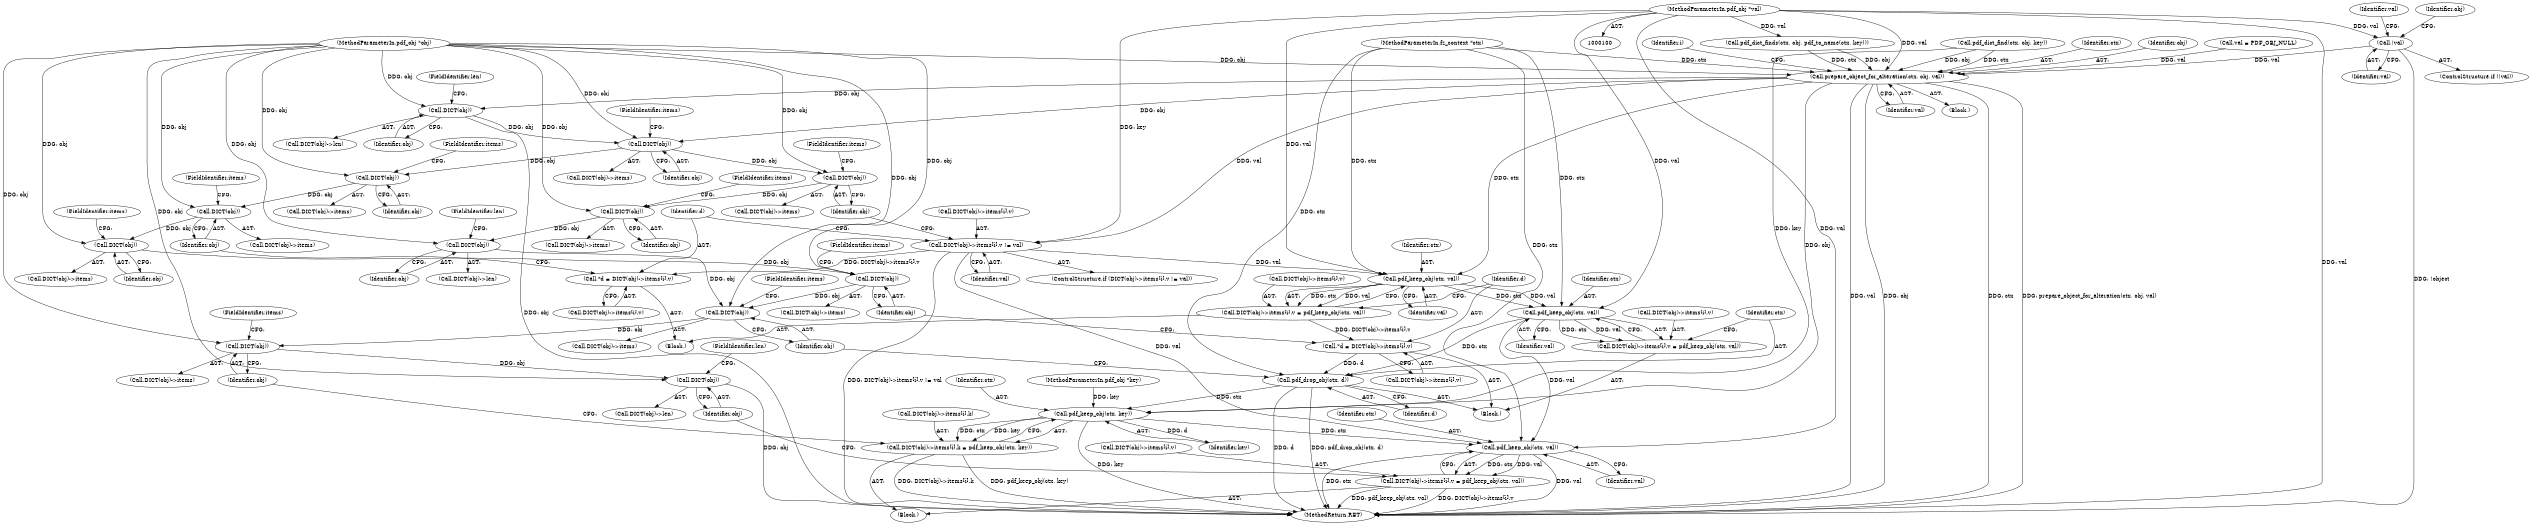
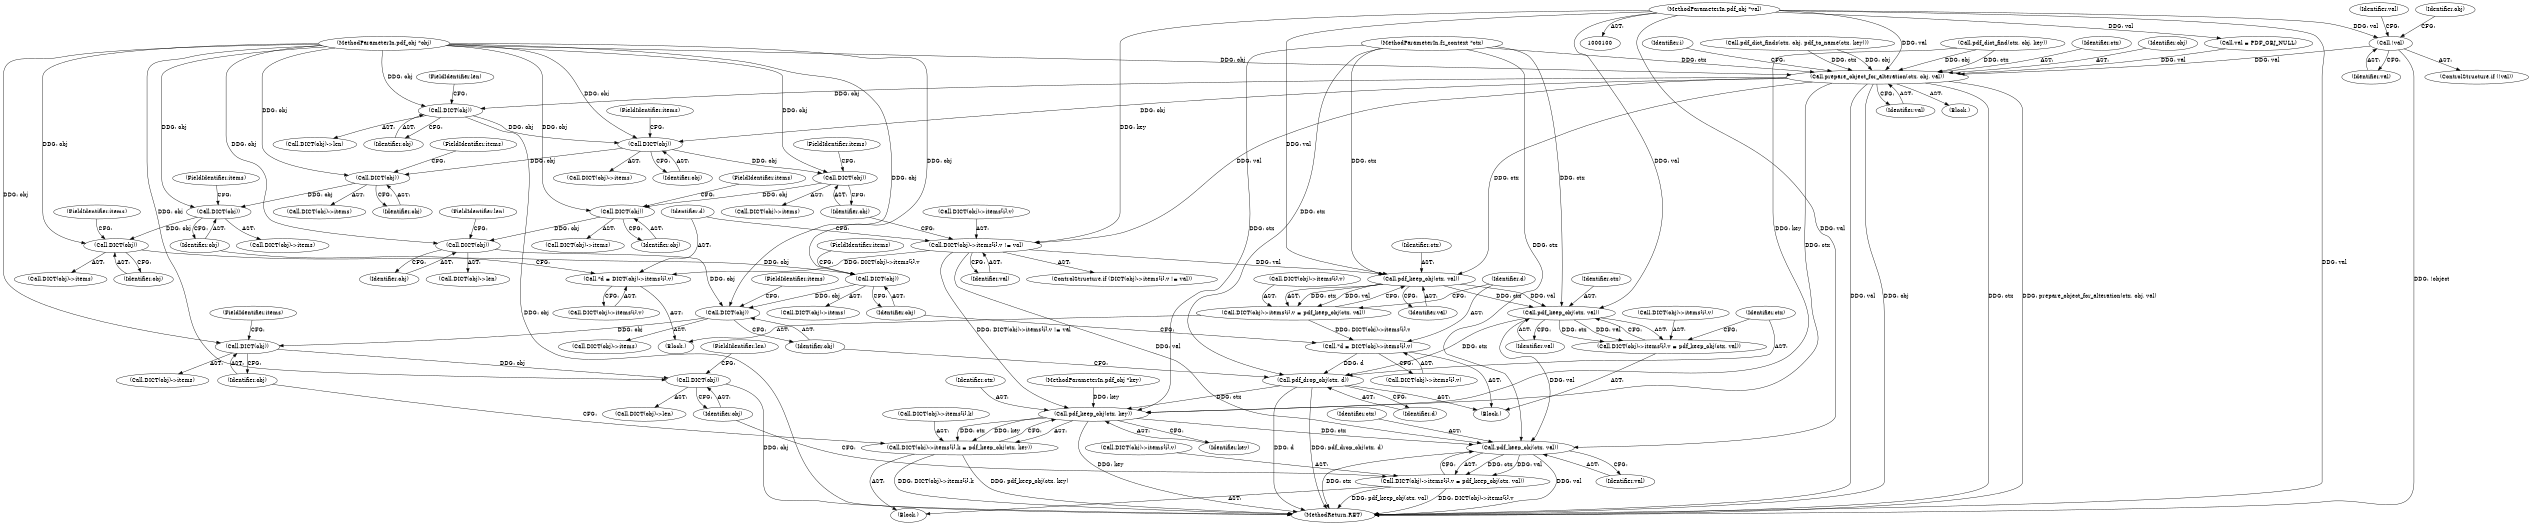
  digraph {
    n1 [label="(Call,!val)"]
    n2 [label="(Call,prepare_object_for_alteration(ctx, obj, val))"]
    n3 [label="(ControlStructure,if (!val))"]
    n4 [label="(Identifier,val)"]
    n5 [label="(MethodReturn,RET)"]
    n6 [label="(Call,DICT(obj)->items[i].v != val)"]
    n7 [label="(Call,pdf_keep_obj(ctx, val))"]
    n8 [label="(Call,DICT(obj))"]
    n9 [label="(Call,DICT(obj))"]
    n10 [label="(Call,pdf_keep_obj(ctx, key))"]
    n11 [label="(Identifier,val)"]
    n12 [label="(Block,)"]
    n13 [label="(MethodParameterIn,pdf_obj *val)"]
    n14 [label="(Call,pdf_keep_obj(ctx, val))"]
    n15 [label="(Call,pdf_keep_obj(ctx, val))"]
    n16 [label="(Call,val = PDF_OBJ_NULL)"]
    1000100
    n18 [label="(Call,*d = DICT(obj)->items[i].v)"]
    n19 [label="(ControlStructure,if (DICT(obj)->items[i].v != val))"]
    n20 [label="(Identifier,val)"]
    n21 [label="(Call,DICT(obj)->items[i].v = pdf_keep_obj(ctx, val))"]
    n22 [label="(Identifier,val)"]
    n23 [label="(Call,DICT(obj)->items[i].v = pdf_keep_obj(ctx, val))"]
    n24 [label="(Identifier,val)"]
    n25 [label="(Call,pdf_drop_obj(ctx, d))"]
    n26 [label="(Call,DICT(obj)->items[i].v = pdf_keep_obj(ctx, val))"]
    n27 [label="(Identifier,val)"]
    n28 [label="(Identifier,obj)"]
    n29 [label="(Call,DICT(obj)->len)"]
    n30 [label="(Call,DICT(obj))"]
    n31 [label="(Call,DICT(obj))"]
    n32 [label="(Identifier,obj)"]
    n33 [label="(Call,DICT(obj)->items)"]
    n34 [label="(Call,DICT(obj)->items[i].k = pdf_keep_obj(ctx, key))"]
    n35 [label="(Identifier,key)"]
    n36 [label="(Call,DICT(obj))"]
    n37 [label="(Call,DICT(obj)->items)"]
    n38 [label="(Identifier,obj)"]
    n39 [label="(Call,DICT(obj))"]
    n40 [label="(Identifier,obj)"]
    n41 [label="(Call,DICT(obj)->items)"]
    n42 [label="(Call,DICT(obj))"]
    n43 [label="(Identifier,obj)"]
    n44 [label="(Call,DICT(obj)->items)"]
    n45 [label="(Call,DICT(obj))"]
    n46 [label="(Identifier,obj)"]
    n47 [label="(Call,DICT(obj)->items)"]
    n48 [label="(Call,DICT(obj))"]
    n49 [label="(Call,DICT(obj)->items)"]
    n50 [label="(Identifier,obj)"]
    n51 [label="(Call,DICT(obj))"]
    n52 [label="(Call,DICT(obj)->items)"]
    n53 [label="(Identifier,obj)"]
    n54 [label="(Call,*d = DICT(obj)->items[i].v)"]
    n55 [label="(Call,DICT(obj))"]
    n56 [label="(Call,DICT(obj)->items)"]
    n57 [label="(Identifier,obj)"]
    n58 [label="(Call,DICT(obj)->len)"]
    n59 [label="(Identifier,obj)"]
    n60 [label="(Call,DICT(obj))"]
    n61 [label="(Call,DICT(obj)->items)"]
    n62 [label="(Identifier,obj)"]
    n63 [label="(Identifier,obj)"]
    n64 [label="(Call,DICT(obj)->len)"]
    n65 [label="(Block,)"]
    n66 [label="(Call,DICT(obj)->items[i].v)"]
    n67 [label="(Block,)"]
    n68 [label="(Call,DICT(obj)->items[i].v)"]
    n69 [label="(Identifier,d)"]
    n70 [label="(Block,)"]
    n71 [label="(Identifier,ctx)"]
    n72 [label="(Identifier,ctx)"]
    n73 [label="(Identifier,ctx)"]
    n74 [label="(FieldIdentifier,len)"]
    n75 [label="(FieldIdentifier,items)"]
    n76 [label="(Identifier,ctx)"]
    n77 [label="(FieldIdentifier,items)"]
    n78 [label="(Identifier,val)"]
    n79 [label="(MethodParameterIn,fz_context *ctx)"]
    n80 [label="(Identifier,d)"]
    n81 [label="(Call,pdf_dict_finds(ctx, obj, pdf_to_name(ctx, key)))"]
    n82 [label="(FieldIdentifier,items)"]
    n83 [label="(FieldIdentifier,len)"]
    n84 [label="(Call,DICT(obj)->items[i].v)"]
    n85 [label="(Call,DICT(obj)->items[i].v)"]
    n86 [label="(FieldIdentifier,items)"]
    n87 [label="(Identifier,ctx)"]
    n88 [label="(Identifier,obj)"]
    n89 [label="(Call,DICT(obj)->items[i].v)"]
    n90 [label="(Identifier,d)"]
    n91 [label="(Call,DICT(obj)->items[i].v)"]
    n92 [label="(FieldIdentifier,items)"]
    n93 [label="(FieldIdentifier,items)"]
    n94 [label="(Call,pdf_dict_find(ctx, obj, key))"]
    n95 [label="(FieldIdentifier,items)"]
    n96 [label="(Call,DICT(obj)->items[i].k)"]
    n97 [label="(Identifier,obj)"]
    n98 [label="(FieldIdentifier,items)"]
    n99 [label="(FieldIdentifier,len)"]
    n100 [label="(MethodParameterIn,pdf_obj *obj)"]
    n101 [label="(Identifier,ctx)"]
    n102 [label="(FieldIdentifier,items)"]
    n103 [label="(MethodParameterIn,pdf_obj *key)"]
    n104 [label="(Identifier,i)"]
    n1 -> n2 [label="DDG: val"]
    n1 -> n3 [label="AST: "]
    n1 -> n4 [label="CFG: "]
    n1 -> n5 [label="DDG: !object"]
    n2 -> n5 [label="DDG: val"]
    n2 -> n5 [label="DDG: obj"]
    n2 -> n5 [label="DDG: ctx"]
    n2 -> n5 [label="DDG: prepare_object_for_alteration(ctx, obj, val)"]
    n2 -> n6 [label="DDG: val"]
    n2 -> n7 [label="DDG: ctx"]
    n2 -> n8 [label="DDG: obj"]
    n2 -> n9 [label="DDG: obj"]
-   n2 -> n10 [label="DDG: obj"]
+   n2 -> n10 [label="DDG: ctx"]
    n2 -> n11 [label="CFG: "]
    n2 -> n12 [label="AST: "]
    n4 -> n1 [label="AST: "]
-   n6 -> n5 [label="DDG: DICT(obj)->items[i].v != val"]
+   n6 -> n10 [label="DDG: DICT(obj)->items[i].v != val"]
    n6 -> n7 [label="DDG: val"]
    n6 -> n14 [label="DDG: val"]
    n6 -> n18 [label="DDG: DICT(obj)->items[i].v"]
    n6 -> n19 [label="AST: "]
    n6 -> n20 [label="CFG: "]
    n7 -> n15 [label="DDG: ctx"]
    n7 -> n15 [label="DDG: val"]
    n7 -> n21 [label="AST: "]
    n7 -> n21 [label="DDG: ctx"]
    n7 -> n21 [label="DDG: val"]
    n7 -> n22 [label="CFG: "]
    n8 -> n5 [label="DDG: obj"]
    n8 -> n9 [label="DDG: obj"]
    n8 -> n28 [label="CFG: "]
    n8 -> n29 [label="AST: "]
    n9 -> n30 [label="DDG: obj"]
    n9 -> n31 [label="DDG: obj"]
    n9 -> n32 [label="CFG: "]
    n9 -> n33 [label="AST: "]
    n10 -> n5 [label="DDG: key"]
    n10 -> n14 [label="DDG: ctx"]
    n10 -> n34 [label="AST: "]
    n10 -> n34 [label="DDG: ctx"]
    n10 -> n34 [label="DDG: key"]
-   n10 -> n35 [label="DDG: d"]
+   n10 -> n35 [label="CFG: "]
    n11 -> n2 [label="AST: "]
    n13 -> n1 [label="DDG: val"]
    n13 -> n2 [label="DDG: val"]
    n13 -> n5 [label="DDG: val"]
    n13 -> n6 [label="DDG: key"]
    n13 -> n7 [label="DDG: val"]
    n13 -> n14 [label="DDG: val"]
    n13 -> n15 [label="DDG: val"]
-   n13 -> n81 [label="DDG: val"]
+   n13 -> n16 [label="DDG: val"]
    n13 -> 1000100 [label="AST: "]
    n14 -> n5 [label="DDG: val"]
    n14 -> n5 [label="DDG: ctx"]
    n14 -> n23 [label="AST: "]
    n14 -> n23 [label="DDG: ctx"]
    n14 -> n23 [label="DDG: val"]
    n14 -> n24 [label="CFG: "]
    n15 -> n14 [label="DDG: val"]
    n15 -> n25 [label="DDG: ctx"]
    n15 -> n26 [label="AST: "]
    n15 -> n26 [label="DDG: ctx"]
    n15 -> n26 [label="DDG: val"]
    n15 -> n27 [label="CFG: "]
    n16 -> n2 [label="DDG: val"]
    n18 -> n65 [label="AST: "]
    n18 -> n66 [label="CFG: "]
    n20 -> n6 [label="AST: "]
    n21 -> n7 [label="CFG: "]
    n21 -> n54 [label="DDG: DICT(obj)->items[i].v"]
    n21 -> n65 [label="AST: "]
    n22 -> n7 [label="AST: "]
    n23 -> n5 [label="DDG: pdf_keep_obj(ctx, val)"]
    n23 -> n5 [label="DDG: DICT(obj)->items[i].v"]
    n23 -> n14 [label="CFG: "]
    n23 -> n70 [label="AST: "]
    n24 -> n14 [label="AST: "]
    n25 -> n5 [label="DDG: pdf_drop_obj(ctx, d)"]
    n25 -> n5 [label="DDG: d"]
    n25 -> n10 [label="DDG: ctx"]
    n25 -> n67 [label="AST: "]
    n25 -> n69 [label="CFG: "]
    n26 -> n15 [label="CFG: "]
    n26 -> n67 [label="AST: "]
    n27 -> n15 [label="AST: "]
    n28 -> n8 [label="AST: "]
    n30 -> n36 [label="DDG: obj"]
    n30 -> n37 [label="AST: "]
    n30 -> n38 [label="CFG: "]
    n31 -> n39 [label="DDG: obj"]
    n31 -> n40 [label="CFG: "]
    n31 -> n41 [label="AST: "]
    n32 -> n9 [label="AST: "]
    n34 -> n5 [label="DDG: pdf_keep_obj(ctx, key)"]
    n34 -> n5 [label="DDG: DICT(obj)->items[i].k"]
    n34 -> n10 [label="CFG: "]
    n34 -> n70 [label="AST: "]
    n35 -> n10 [label="AST: "]
    n36 -> n42 [label="DDG: obj"]
    n36 -> n43 [label="CFG: "]
    n36 -> n44 [label="AST: "]
    n38 -> n30 [label="AST: "]
    n39 -> n60 [label="DDG: obj"]
    n39 -> n61 [label="AST: "]
    n39 -> n62 [label="CFG: "]
    n40 -> n6 [label="CFG: "]
    n40 -> n31 [label="AST: "]
    n42 -> n45 [label="DDG: obj"]
    n42 -> n46 [label="CFG: "]
    n42 -> n47 [label="AST: "]
    n43 -> n18 [label="CFG: "]
    n43 -> n36 [label="AST: "]
    n45 -> n48 [label="DDG: obj"]
    n45 -> n49 [label="AST: "]
    n45 -> n50 [label="CFG: "]
    n46 -> n42 [label="AST: "]
    n48 -> n51 [label="DDG: obj"]
    n48 -> n52 [label="AST: "]
    n48 -> n53 [label="CFG: "]
    n50 -> n45 [label="AST: "]
    n50 -> n54 [label="CFG: "]
    n51 -> n55 [label="DDG: obj"]
    n51 -> n56 [label="AST: "]
    n51 -> n57 [label="CFG: "]
    n53 -> n25 [label="CFG: "]
    n53 -> n48 [label="AST: "]
    n54 -> n25 [label="DDG: d"]
    n54 -> n67 [label="AST: "]
    n54 -> n68 [label="CFG: "]
    n55 -> n5 [label="DDG: obj"]
    n55 -> n58 [label="AST: "]
    n55 -> n59 [label="CFG: "]
    n57 -> n34 [label="CFG: "]
    n57 -> n51 [label="AST: "]
    n59 -> n23 [label="CFG: "]
    n59 -> n55 [label="AST: "]
    n60 -> n48 [label="DDG: obj"]
    n60 -> n63 [label="CFG: "]
    n60 -> n64 [label="AST: "]
    n62 -> n39 [label="AST: "]
    n63 -> n60 [label="AST: "]
    n66 -> n18 [label="AST: "]
    n68 -> n54 [label="AST: "]
    n69 -> n25 [label="AST: "]
    n71 -> n14 [label="AST: "]
    n72 -> n10 [label="AST: "]
    n73 -> n7 [label="AST: "]
    n74 -> n55 [label="CFG: "]
    n75 -> n30 [label="CFG: "]
    n76 -> n15 [label="AST: "]
    n77 -> n9 [label="CFG: "]
    n78 -> n1 [label="CFG: "]
    n79 -> n2 [label="DDG: ctx"]
    n79 -> n7 [label="DDG: ctx"]
+   n79 -> n10 [label="DDG: ctx"]
    n79 -> n14 [label="DDG: ctx"]
    n79 -> n15 [label="DDG: ctx"]
    n79 -> n25 [label="DDG: ctx"]
    n80 -> n6 [label="CFG: "]
    n80 -> n18 [label="AST: "]
    n81 -> n2 [label="DDG: ctx"]
    n81 -> n2 [label="DDG: obj"]
    n82 -> n42 [label="CFG: "]
    n83 -> n60 [label="CFG: "]
    n84 -> n21 [label="AST: "]
    n85 -> n6 [label="AST: "]
    n86 -> n31 [label="CFG: "]
    n87 -> n2 [label="AST: "]
    n88 -> n1 [label="CFG: "]
    n89 -> n26 [label="AST: "]
    n90 -> n21 [label="CFG: "]
    n90 -> n54 [label="AST: "]
    n91 -> n23 [label="AST: "]
    n92 -> n45 [label="CFG: "]
    n93 -> n36 [label="CFG: "]
    n94 -> n2 [label="DDG: ctx"]
    n94 -> n2 [label="DDG: obj"]
    n94 -> n10 [label="DDG: key"]
    n95 -> n51 [label="CFG: "]
    n96 -> n34 [label="AST: "]
    n97 -> n2 [label="AST: "]
    n98 -> n39 [label="CFG: "]
    n99 -> n8 [label="CFG: "]
    n100 -> n2 [label="DDG: obj"]
    n100 -> n8 [label="DDG: obj"]
    n100 -> n9 [label="DDG: obj"]
    n100 -> n30 [label="DDG: obj"]
    n100 -> n31 [label="DDG: obj"]
    n100 -> n36 [label="DDG: obj"]
    n100 -> n39 [label="DDG: obj"]
    n100 -> n42 [label="DDG: obj"]
    n100 -> n45 [label="DDG: obj"]
    n100 -> n48 [label="DDG: obj"]
    n100 -> n51 [label="DDG: obj"]
    n100 -> n55 [label="DDG: obj"]
    n100 -> n60 [label="DDG: obj"]
    n101 -> n25 [label="AST: "]
    n101 -> n26 [label="CFG: "]
    n102 -> n48 [label="CFG: "]
    n103 -> n10 [label="DDG: key"]
    n104 -> n2 [label="CFG: "]
  }
